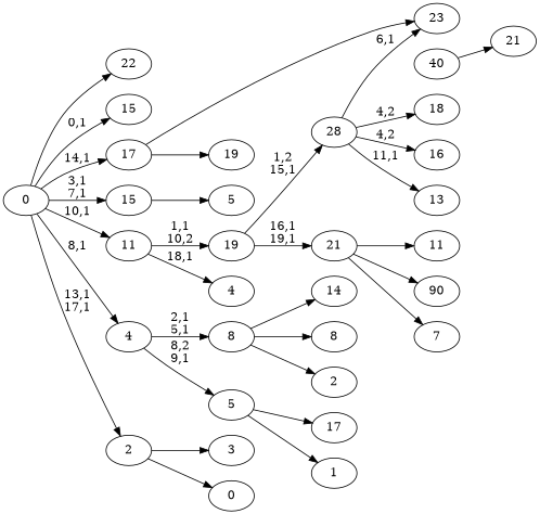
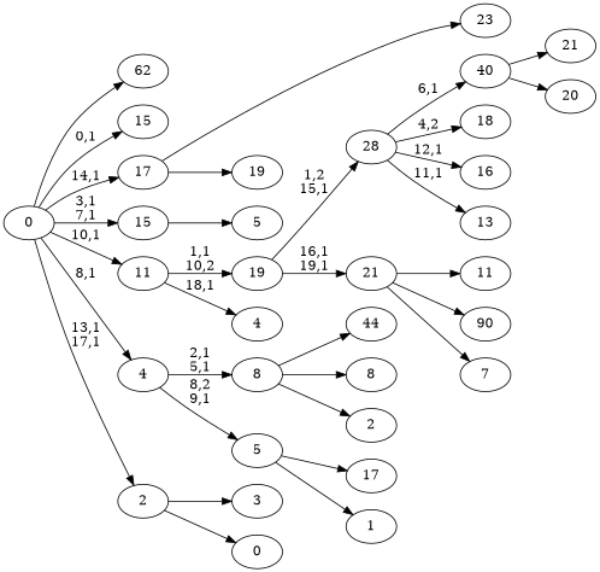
  digraph {
    rankdir=LR
    n1 [label=23]
-   n2 [label=22]
+   n2 [label=62]
    n3 [label=21]
+   n4 [label=20]
    40
    n6 [label=19]
    n7 [label=18]
    n8 [label=17]
    n9 [label=16]
    n10 [label=15]
-   n11 [label=14]
+   n11 [label=44]
    n12 [label=13]
    28
    n14 [label=11]
    n15 [label=90]
    n16 [label=8]
    n17 [label=7]
    21
    19
    17
    n21 [label=5]
    15
    n23 [label=4]
    11
    n25 [label=3]
    n26 [label=2]
    8
    n28 [label=1]
    5
    4
    n31 [label=0]
    2
    0
    40 -> n3
-   28 -> n1 [label="6,1"]
+   40 -> n4
+   28 -> 40 [label="6,1"]
    28 -> n7 [label="4,2"]
-   28 -> n9 [label="4,2"]
+   28 -> n9 [label="12,1"]
    28 -> n12 [label="11,1"]
    21 -> n14
    21 -> n15
    21 -> n17
    19 -> 28 [label="1,2\n15,1"]
    19 -> 21 [label="16,1\n19,1"]
    17 -> n1
    17 -> n6
    15 -> n21
    11 -> 19 [label="1,1\n10,2"]
    11 -> n23 [label="18,1"]
    8 -> n11
    8 -> n16
    8 -> n26
    5 -> n8
    5 -> n28
    4 -> 8 [label="2,1\n5,1"]
    4 -> 5 [label="8,2\n9,1"]
    2 -> n25
    2 -> n31
    0 -> n2
    0 -> n10 [label="0,1"]
    0 -> 17 [label="14,1"]
    0 -> 15 [label="3,1\n7,1"]
    0 -> 11 [label="10,1"]
    0 -> 4 [label="8,1"]
    0 -> 2 [label="13,1\n17,1"]
  }
